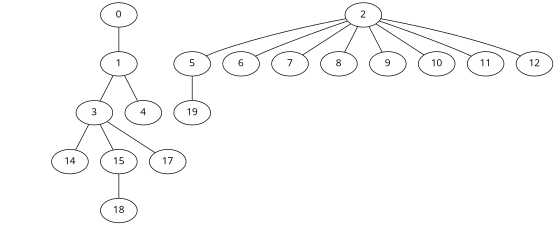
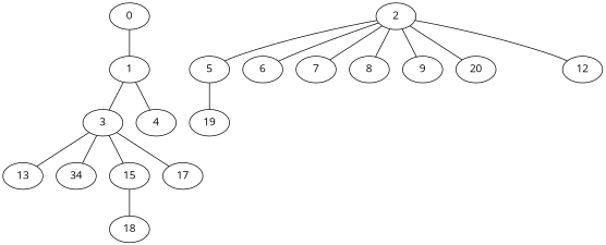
  graph {
    fontname="Open Sans"
    node [fontname="Open Sans"]
    edge [fontname="Open Sans"]
    0
    1
    3
    4
    2
    5
    6
    7
    8
    9
-   10
-   11
+   10 [label=20]
    12
-   14
+   13
+   14 [label=34]
    15
    17
    19
    18
    0 -- 1
    1 -- 3
    1 -- 4
+   3 -- 13
    3 -- 14
    3 -- 15
    3 -- 17
    2 -- 5
    2 -- 6
    2 -- 7
    2 -- 8
    2 -- 9
    2 -- 10
-   2 -- 11
    2 -- 12
    5 -- 19
    15 -- 18
  }
